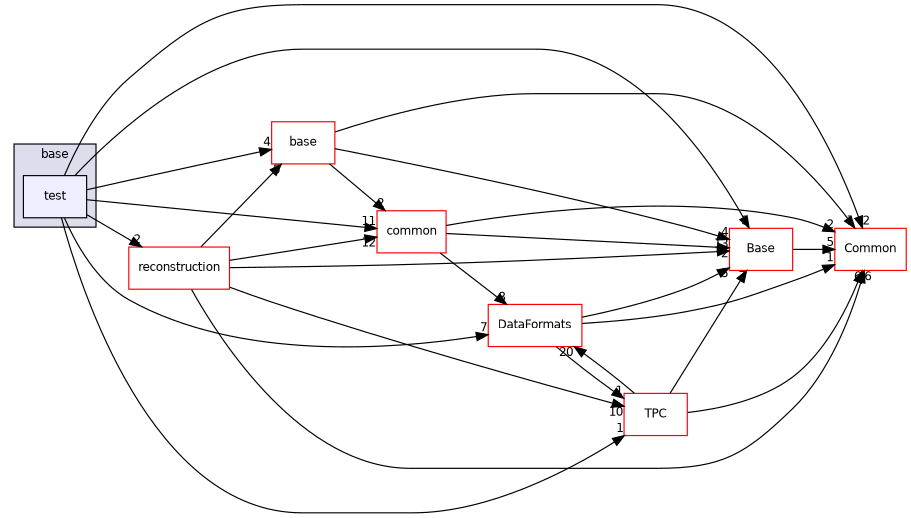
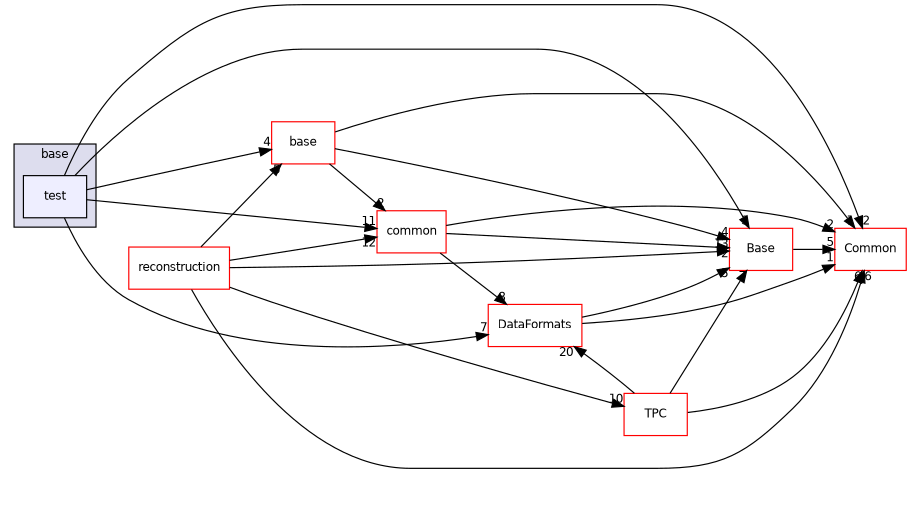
  digraph {
    compound=true
    rankdir=LR
    node [fontname=Helvetica fontsize=10 shape=box color=red]
    edge [headlabel=2 labeldistance=1.5 labelfontname=Helvetica labelfontsize=10]
    n1 [fillcolor="#eeeeff" label=test pencolor=black style=filled color=""]
    n2 [label=base]
    n3 [label=Common]
    n4 [label=TPC]
    n5 [label=Base]
    n6 [label=common]
    n7 [label=reconstruction]
    n8 [label=DataFormats]
    subgraph cluster_1 {
      bgcolor="#ddddee"
      fontname=Helvetica
      fontsize=10
      label=base
      pencolor=black
      n1
    }
    n1 -> n2 [headlabel=4]
    n1 -> n3
-   n1 -> n4 [headlabel=1]
    n1 -> n5 [headlabel=3]
    n1 -> n6 [headlabel=11]
-   n1 -> n7
    n1 -> n8 [headlabel=7]
    n2 -> n3 [headlabel=1]
    n2 -> n5 [headlabel=4]
    n2 -> n6
    n4 -> n3 [headlabel=6]
    n4 -> n5 [headlabel=7]
    n4 -> n8 [headlabel=20]
    n5 -> n3 [headlabel=5]
    n6 -> n3
    n6 -> n5
    n6 -> n8 [headlabel=8]
    n7 -> n2 [headlabel=5]
    n7 -> n3 [headlabel=6]
    n7 -> n4 [headlabel=10]
    n7 -> n5 [headlabel=13]
    n7 -> n6 [headlabel=12]
    n8 -> n3 [headlabel=1]
-   n8 -> n4 [headlabel=1]
    n8 -> n5 [headlabel=5]
  }
